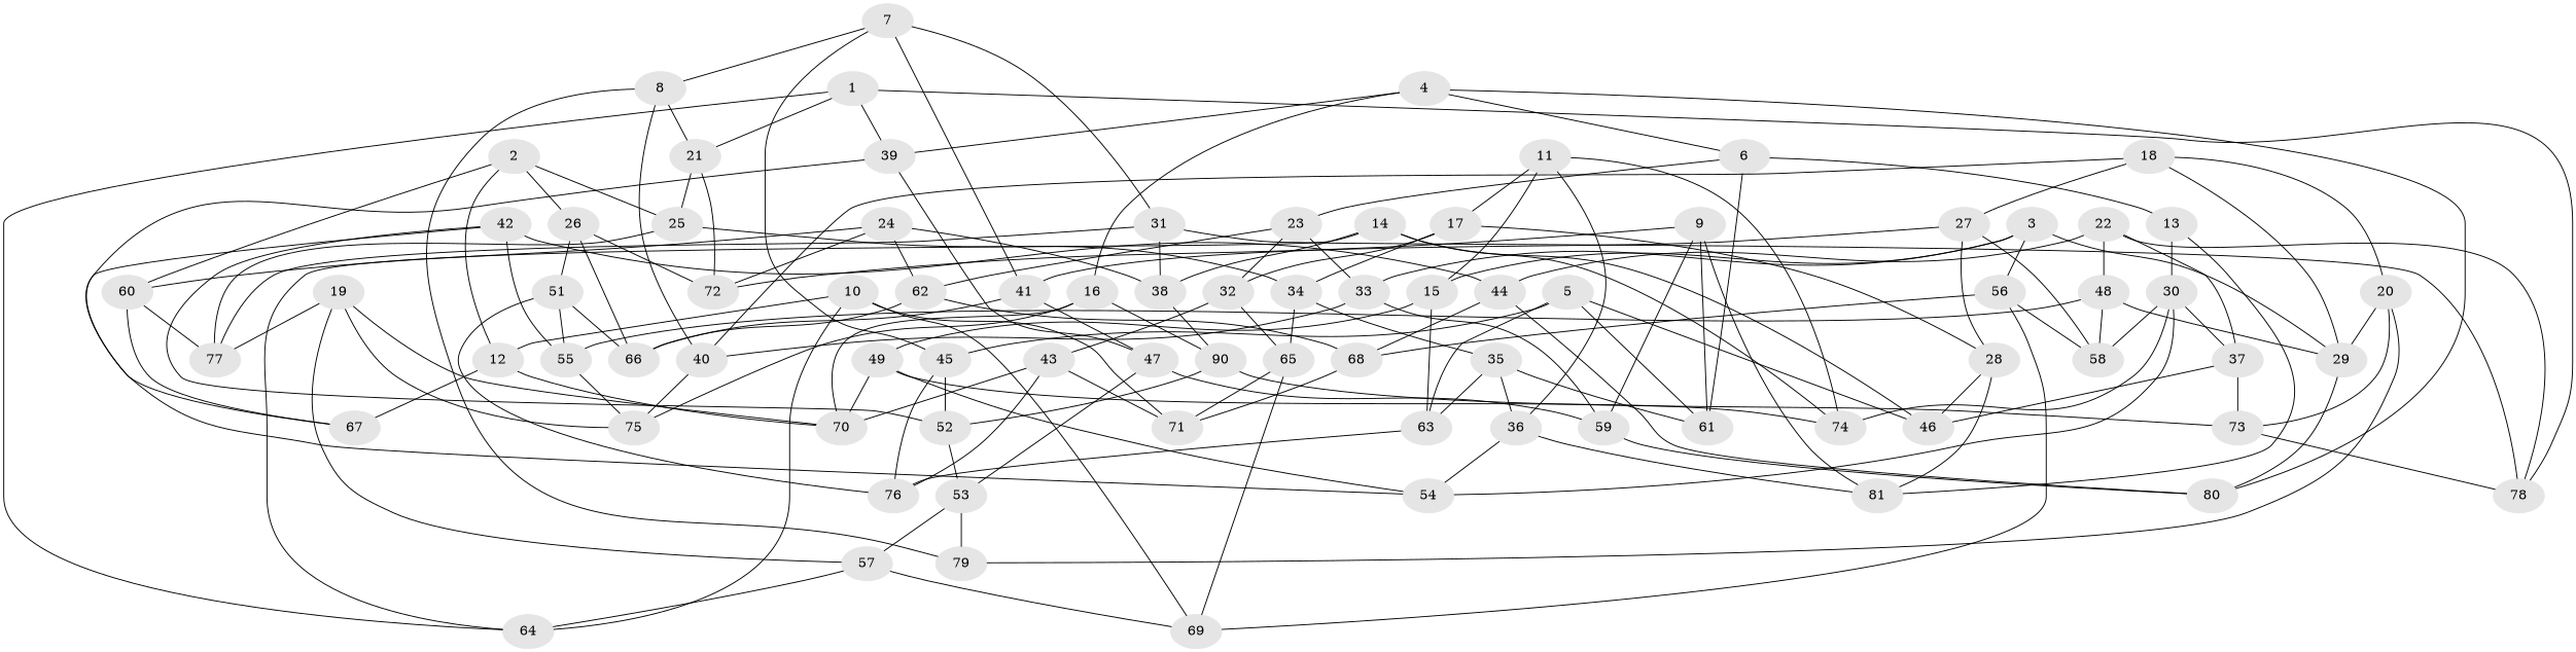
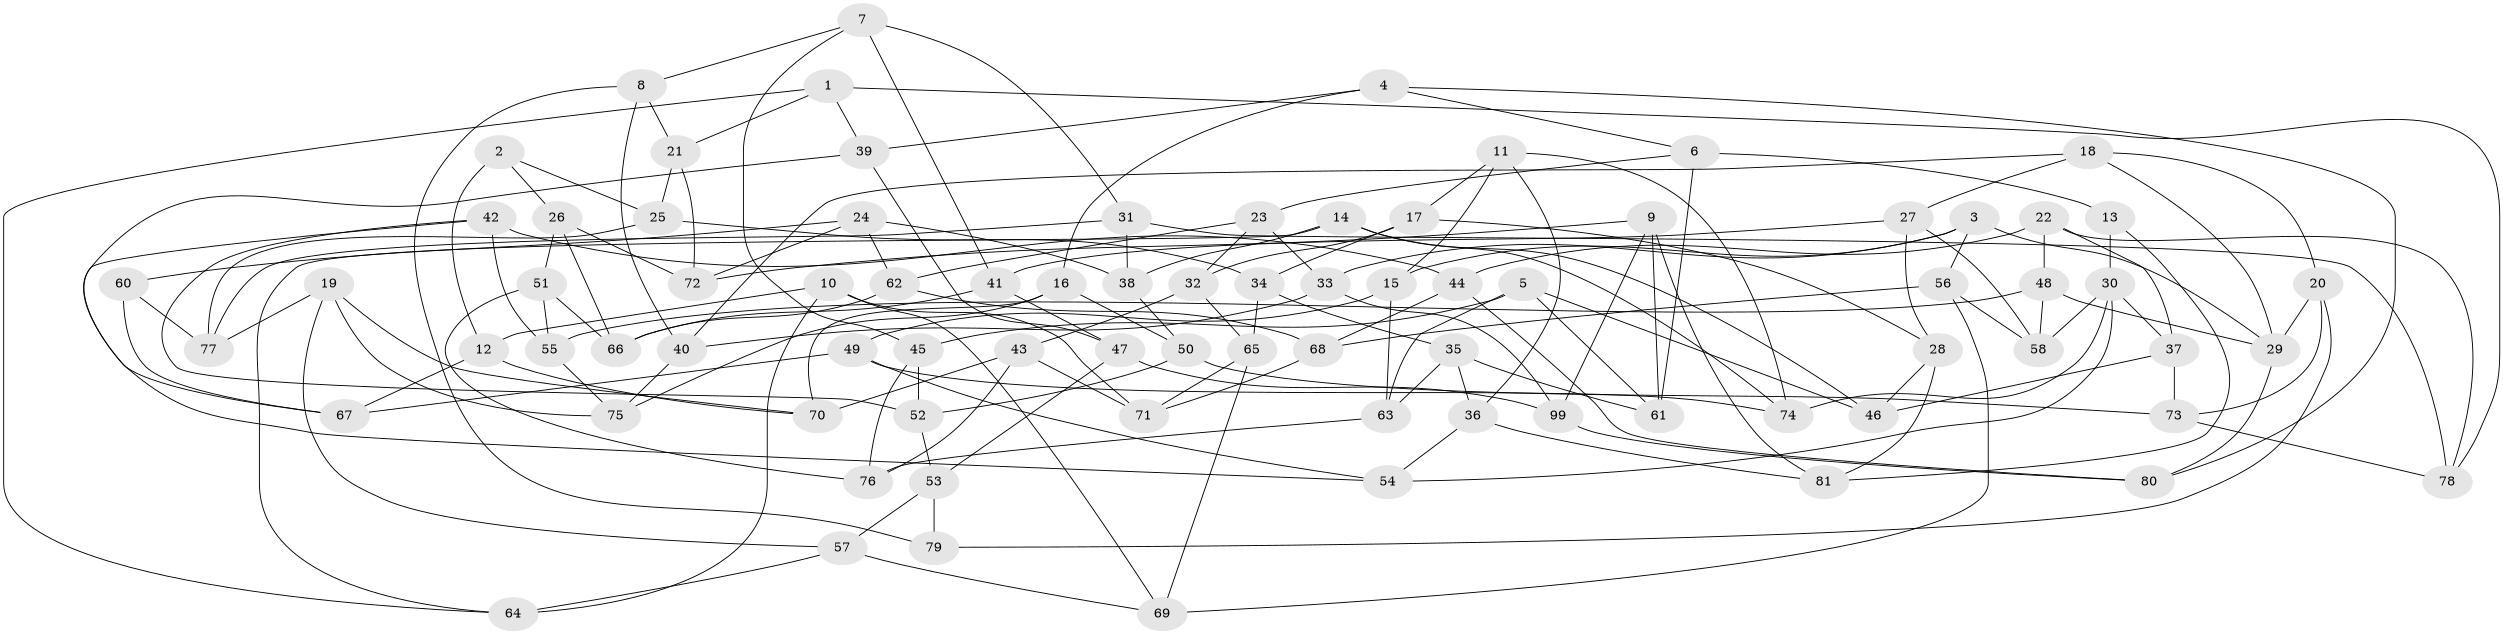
  graph {
    node [color=gray90 style=filled]
    1
    21
    39
    64
    78
    25
    72
    67
    47
    2
    12
    26
    60
    70
    34
    77
    51
    66
    3
    15
    29
    33
    56
    63
    49
    80
    40
-   59
+   59 [label=99]
    69
    58
    68
    4
    6
    16
    61
    13
    23
-   50 [label=90]
+   50
    75
    5
    45
    46
    52
    76
    81
    30
    32
    62
    7
    8
    31
    41
    79
    38
    9
    10
    71
    11
    17
    36
    74
    28
    54
    37
    14
    73
    43
    65
    35
    18
    20
    27
    19
    57
    22
    44
    48
    55
    24
    53
    42
    1 -- 21
    1 -- 39
    1 -- 64
    1 -- 78
    21 -- 25
    21 -- 72
    39 -- 67
    39 -- 47
    25 -- 34
    25 -- 77
    47 -- 59
    47 -- 53
    2 -- 25
    2 -- 12
    2 -- 26
-   2 -- 60
    12 -- 67
    12 -- 70
    26 -- 72
    26 -- 51
    26 -- 66
    60 -- 67
    60 -- 77
    34 -- 65
    34 -- 35
    51 -- 66
    51 -- 76
    51 -- 55
    3 -- 15
    3 -- 29
    3 -- 33
    3 -- 56
    15 -- 63
    15 -- 49
    29 -- 80
    33 -- 40
    33 -- 59
    56 -- 69
    56 -- 58
    56 -- 68
    63 -- 76
-   49 -- 70
+   49 -- 67
    49 -- 74
    49 -- 54
    40 -- 75
    59 -- 80
    68 -- 71
    4 -- 39
    4 -- 80
    4 -- 6
    4 -- 16
    6 -- 61
    6 -- 13
    6 -- 23
    16 -- 70
    16 -- 50
    16 -- 75
    13 -- 81
    13 -- 30
    23 -- 33
    23 -- 32
    23 -- 62
    50 -- 52
    50 -- 73
    5 -- 63
    5 -- 61
    5 -- 45
    5 -- 46
    45 -- 52
    45 -- 76
    52 -- 53
    30 -- 58
    30 -- 74
    30 -- 54
    30 -- 37
    32 -- 43
    32 -- 65
    62 -- 66
    62 -- 68
    7 -- 45
    7 -- 8
    7 -- 31
    7 -- 41
    8 -- 21
    8 -- 40
    8 -- 79
    31 -- 78
    31 -- 77
    31 -- 38
    41 -- 47
    41 -- 66
    38 -- 50
    9 -- 72
    9 -- 59
    9 -- 61
    9 -- 81
    10 -- 64
    10 -- 12
    10 -- 69
    10 -- 71
    11 -- 15
    11 -- 17
    11 -- 36
    11 -- 74
    17 -- 34
    17 -- 32
    17 -- 28
    36 -- 81
    36 -- 54
    28 -- 46
    28 -- 81
    37 -- 46
    37 -- 73
    14 -- 64
    14 -- 46
    14 -- 38
    14 -- 74
    73 -- 78
    43 -- 70
    43 -- 76
    43 -- 71
    65 -- 69
    65 -- 71
    35 -- 63
    35 -- 61
    35 -- 36
    18 -- 29
    18 -- 40
    18 -- 20
    18 -- 27
    20 -- 29
    20 -- 79
    20 -- 73
    27 -- 58
    27 -- 41
    27 -- 28
    19 -- 70
    19 -- 77
    19 -- 75
    19 -- 57
    57 -- 64
    57 -- 69
    22 -- 78
    22 -- 37
    22 -- 44
    22 -- 48
    44 -- 80
    44 -- 68
    48 -- 29
    48 -- 58
    48 -- 55
    55 -- 75
    24 -- 72
    24 -- 60
    24 -- 62
    24 -- 38
    53 -- 79
    53 -- 57
    42 -- 52
    42 -- 54
    42 -- 44
    42 -- 55
  }
